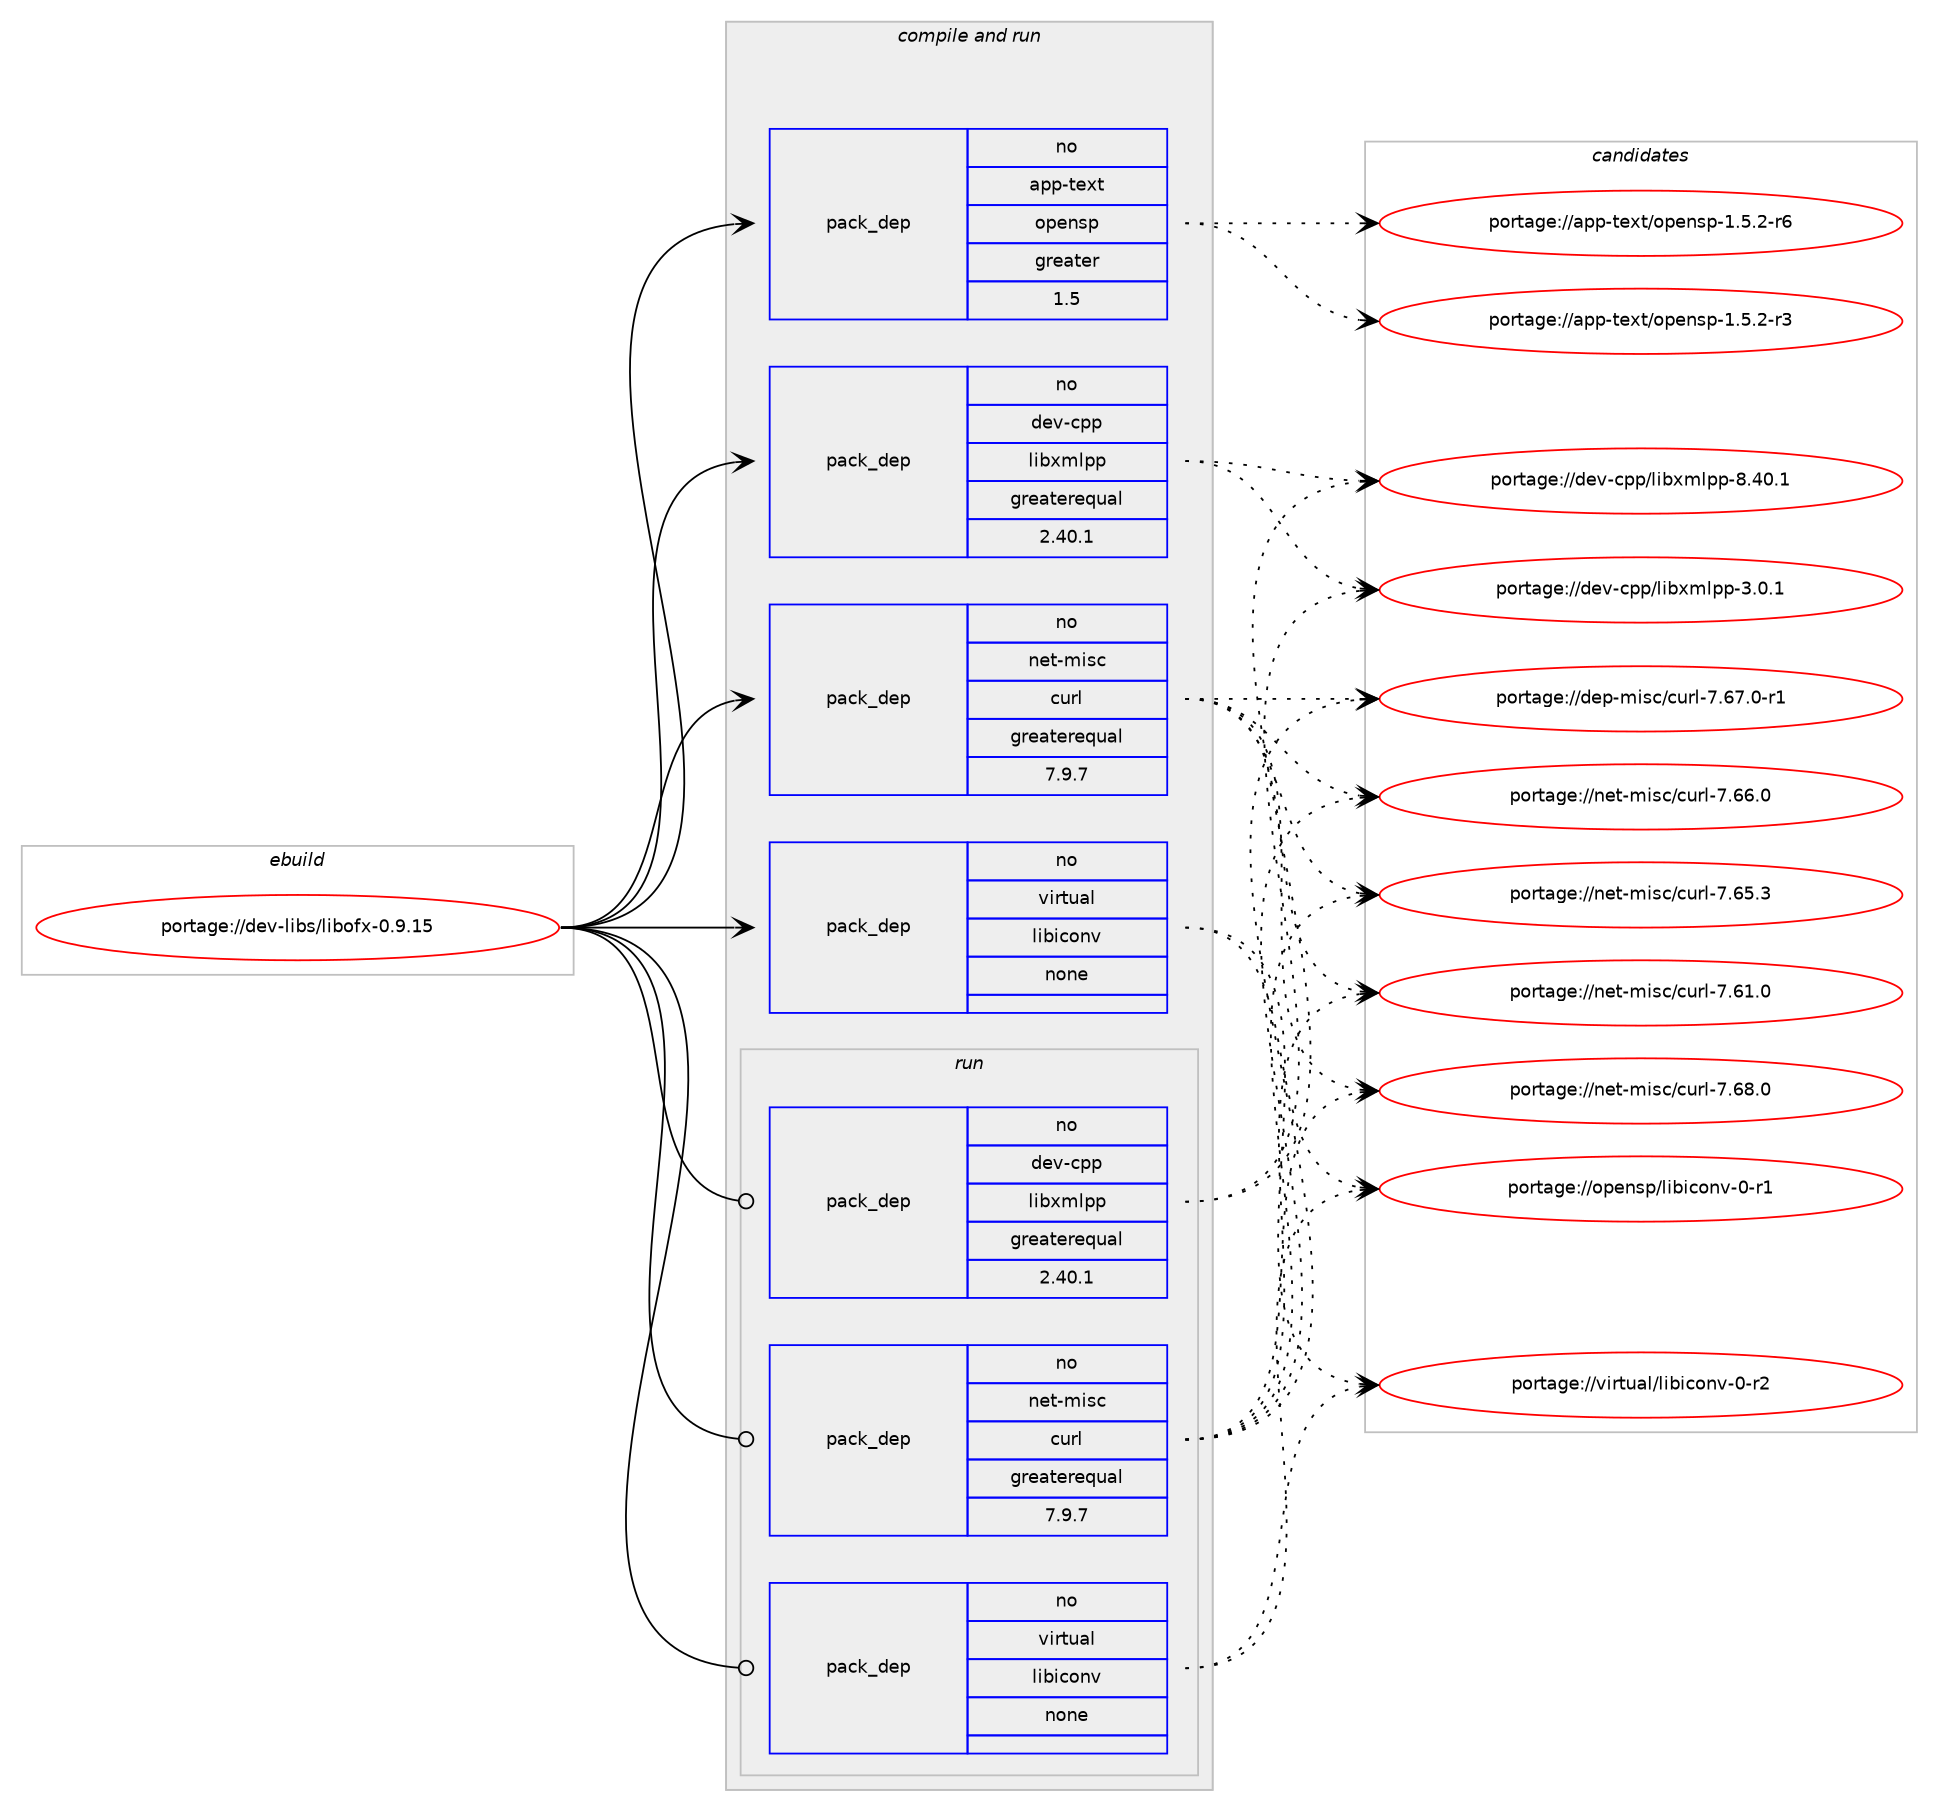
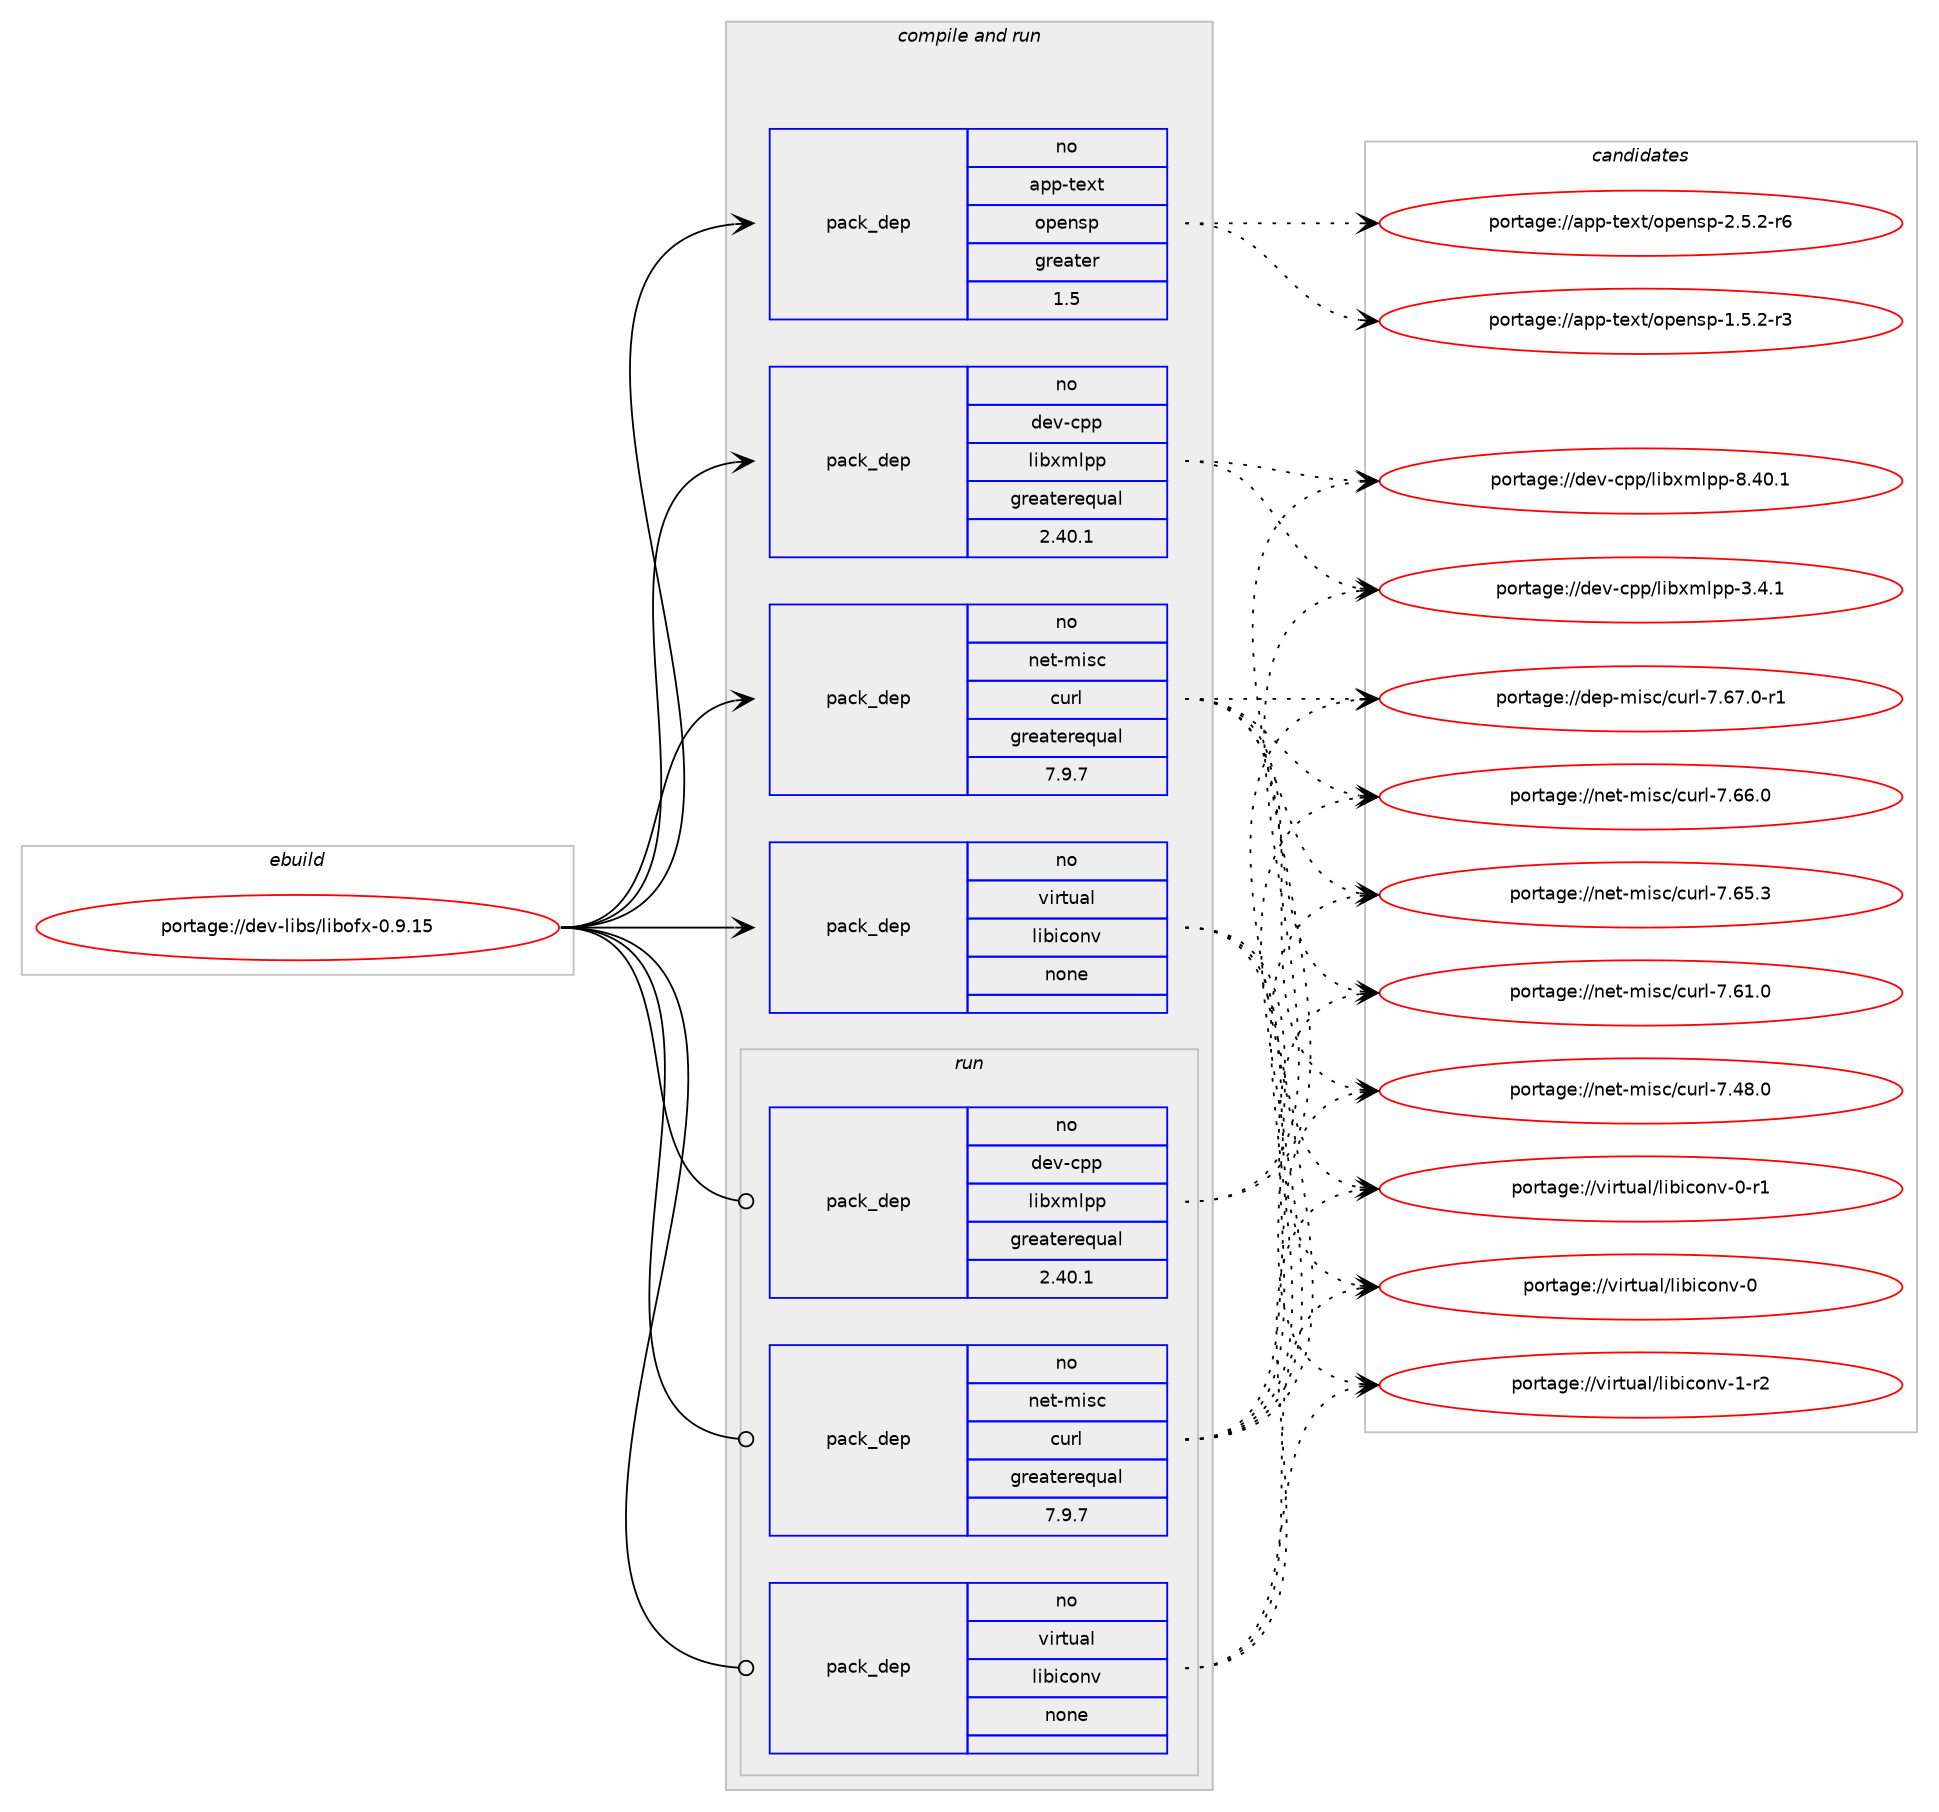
  digraph {
    compound=true
    concentrate=true
    fontname=Helvetica
    fontsize=10
    newrank=true
    rankdir=LR
    ranksep=1.5
    node [color=red fontname=Helvetica fontsize=10]
    edge [arrowhead=vee headport=w style=dotted tailport=e weight=100]
    n1 [label="portage://dev-libs/libofx-0.9.15" width=4]
    n2 [color=blue label=<<TABLE BORDER="0" CELLBORDER="1" CELLSPACING="0" CELLPADDING="4" WIDTH="220"><TR><TD ROWSPAN="6" CELLPADDING="30">pack_dep</TD></TR><TR><TD WIDTH="110">no</TD></TR><TR><TD>app-text</TD></TR><TR><TD>opensp</TD></TR><TR><TD>greater</TD></TR><TR><TD>1.5</TD></TR></TABLE>> shape=none]
    n3 [color=blue label=<<TABLE BORDER="0" CELLBORDER="1" CELLSPACING="0" CELLPADDING="4" WIDTH="220"><TR><TD ROWSPAN="6" CELLPADDING="30">pack_dep</TD></TR><TR><TD WIDTH="110">no</TD></TR><TR><TD>dev-cpp</TD></TR><TR><TD>libxmlpp</TD></TR><TR><TD>greaterequal</TD></TR><TR><TD>2.40.1</TD></TR></TABLE>> shape=none]
    n4 [color=blue label=<<TABLE BORDER="0" CELLBORDER="1" CELLSPACING="0" CELLPADDING="4" WIDTH="220"><TR><TD ROWSPAN="6" CELLPADDING="30">pack_dep</TD></TR><TR><TD WIDTH="110">no</TD></TR><TR><TD>net-misc</TD></TR><TR><TD>curl</TD></TR><TR><TD>greaterequal</TD></TR><TR><TD>7.9.7</TD></TR></TABLE>> shape=none]
    n5 [color=blue label=<<TABLE BORDER="0" CELLBORDER="1" CELLSPACING="0" CELLPADDING="4" WIDTH="220"><TR><TD ROWSPAN="6" CELLPADDING="30">pack_dep</TD></TR><TR><TD WIDTH="110">no</TD></TR><TR><TD>virtual</TD></TR><TR><TD>libiconv</TD></TR><TR><TD>none</TD></TR><TR><TD></TD></TR></TABLE>> shape=none]
    n6 [color=blue label=<<TABLE BORDER="0" CELLBORDER="1" CELLSPACING="0" CELLPADDING="4" WIDTH="220"><TR><TD ROWSPAN="6" CELLPADDING="30">pack_dep</TD></TR><TR><TD WIDTH="110">no</TD></TR><TR><TD>dev-cpp</TD></TR><TR><TD>libxmlpp</TD></TR><TR><TD>greaterequal</TD></TR><TR><TD>2.40.1</TD></TR></TABLE>> shape=none]
    n7 [color=blue label=<<TABLE BORDER="0" CELLBORDER="1" CELLSPACING="0" CELLPADDING="4" WIDTH="220"><TR><TD ROWSPAN="6" CELLPADDING="30">pack_dep</TD></TR><TR><TD WIDTH="110">no</TD></TR><TR><TD>net-misc</TD></TR><TR><TD>curl</TD></TR><TR><TD>greaterequal</TD></TR><TR><TD>7.9.7</TD></TR></TABLE>> shape=none]
    n8 [color=blue label=<<TABLE BORDER="0" CELLBORDER="1" CELLSPACING="0" CELLPADDING="4" WIDTH="220"><TR><TD ROWSPAN="6" CELLPADDING="30">pack_dep</TD></TR><TR><TD WIDTH="110">no</TD></TR><TR><TD>virtual</TD></TR><TR><TD>libiconv</TD></TR><TR><TD>none</TD></TR><TR><TD></TD></TR></TABLE>> shape=none]
-   n9 [label="portage://app-text/opensp-1.5.2-r6" width=4]
+   n9 [label="portage://app-text/opensp-2.5.2-r6" width=4]
    n10 [label="portage://app-text/opensp-1.5.2-r3" width=4]
-   n11 [label="portage://dev-cpp/libxmlpp-3.0.1" width=4]
+   n11 [label="portage://dev-cpp/libxmlpp-3.4.1" width=4]
    n12 [label="portage://dev-cpp/libxmlpp-8.40.1" width=4]
-   n13 [label="portage://net-misc/curl-7.68.0" width=4]
+   n13 [label="portage://net-misc/curl-7.48.0" width=4]
    n14 [label="portage://dep-misc/curl-7.67.0-r1" width=4]
    n15 [label="portage://net-misc/curl-7.66.0" width=4]
    n16 [label="portage://net-misc/curl-7.65.3" width=4]
    n17 [label="portage://net-misc/curl-7.61.0" width=4]
-   n18 [label="portage://virtual/libiconv-0-r2" width=4]
-   n19 [label="portage://opensp/libiconv-0-r1" width=4]
+   n18 [label="portage://virtual/libiconv-1-r2" width=4]
+   n19 [label="portage://virtual/libiconv-0-r1" width=4]
+   n20 [label="portage://virtual/libiconv-0" width=4]
    subgraph cluster_1 {
      color=gray
      label=<<i>ebuild</i>>
      n1
    }
    subgraph cluster_2 {
      color=gray
      label=<<i>dependencies</i>>
      subgraph cluster_3 {
        color=gray
        fillcolor="#eeeeee"
        label=<<i>compile</i>>
        style=filled
        subgraph sub_4 {
          color=gray
          fillcolor="#eeeeee"
          label=<<i>compile</i>>
          style=filled
          n2
        }
        subgraph sub_5 {
          color=gray
          fillcolor="#eeeeee"
          label=<<i>compile</i>>
          style=filled
          n3
        }
        subgraph sub_6 {
          color=gray
          fillcolor="#eeeeee"
          label=<<i>compile</i>>
          style=filled
          n4
        }
        subgraph sub_7 {
          color=gray
          fillcolor="#eeeeee"
          label=<<i>compile</i>>
          style=filled
          n5
        }
      }
      subgraph cluster_8 {
        color=gray
        fillcolor="#eeeeee"
        label=<<i>compile and run</i>>
        style=filled
      }
      subgraph cluster_9 {
        color=gray
        fillcolor="#eeeeee"
        label=<<i>run</i>>
        style=filled
        subgraph sub_10 {
          color=gray
          fillcolor="#eeeeee"
          label=<<i>run</i>>
          style=filled
          n6
        }
        subgraph sub_11 {
          color=gray
          fillcolor="#eeeeee"
          label=<<i>run</i>>
          style=filled
          n7
        }
        subgraph sub_12 {
          color=gray
          fillcolor="#eeeeee"
          label=<<i>run</i>>
          style=filled
          n8
        }
      }
    }
    subgraph cluster_13 {
      color=gray
      label=<<i>candidates</i>>
      rank=same
      subgraph sub_14 {
        color=black
        label=<<i>candidates</i>>
        nodesep=1
        rank=same
        n9
        n10
      }
      subgraph sub_15 {
        color=black
        label=<<i>candidates</i>>
        nodesep=1
        rank=same
        n11
        n12
      }
      subgraph sub_16 {
        color=black
        label=<<i>candidates</i>>
        nodesep=1
        rank=same
        n13
        n14
        n15
        n16
        n17
      }
      subgraph sub_17 {
        color=black
        label=<<i>candidates</i>>
        nodesep=1
        rank=same
        n18
        n19
+       n20
      }
      subgraph sub_18 {
        color=black
        label=<<i>candidates</i>>
        nodesep=1
        rank=same
        n11
        n12
      }
      subgraph sub_19 {
        color=black
        label=<<i>candidates</i>>
        nodesep=1
        rank=same
        n13
        n14
        n15
        n16
        n17
      }
      subgraph sub_20 {
        color=black
        label=<<i>candidates</i>>
        nodesep=1
        rank=same
        n18
        n19
+       n20
      }
    }
    n1 -> n2 [style=solid weight=20]
    n1 -> n3 [style=solid weight=20]
    n1 -> n4 [style=solid weight=20]
    n1 -> n5 [style=solid weight=20]
    n1 -> n6 [arrowhead=odot style=solid weight=20]
    n1 -> n7 [arrowhead=odot style=solid weight=20]
    n1 -> n8 [arrowhead=odot style=solid weight=20]
    n2 -> n9
    n2 -> n10
    n3 -> n11
    n3 -> n12
    n4 -> n13
    n4 -> n14
    n4 -> n15
    n4 -> n16
    n4 -> n17
    n5 -> n18
    n5 -> n19
+   n5 -> n20
    n6 -> n11
    n6 -> n12
    n7 -> n13
    n7 -> n14
    n7 -> n15
    n7 -> n16
    n7 -> n17
    n8 -> n18
    n8 -> n19
+   n8 -> n20
  }
